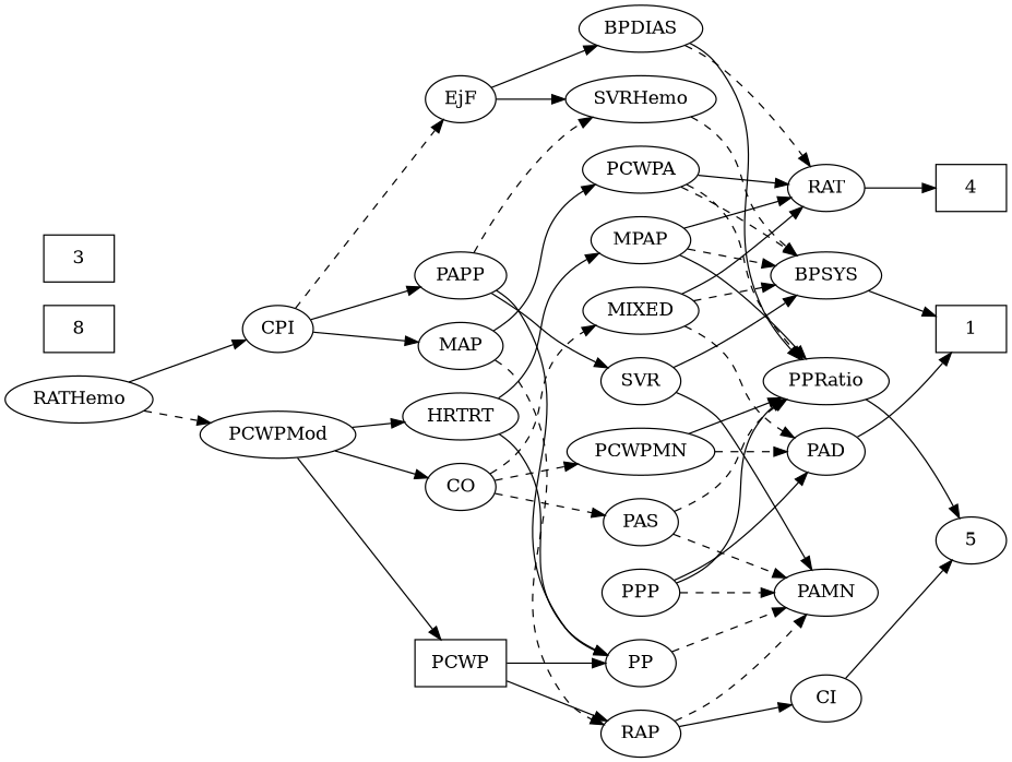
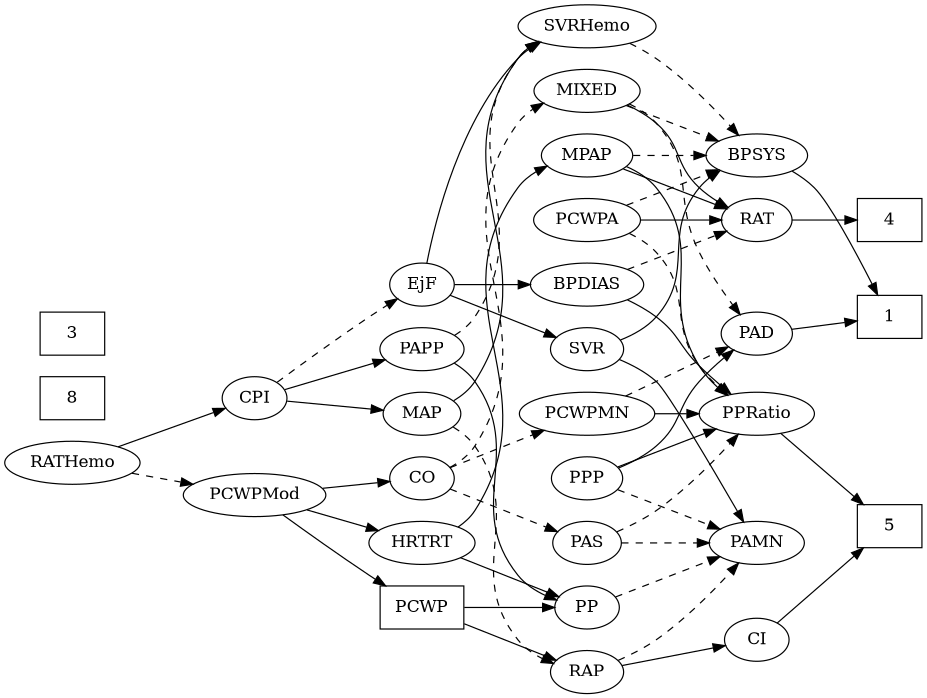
  strict digraph {
    rankdir=LR
    edge [style=solid]
    1 [height=0.5 shape=box width=0.75]
    n2 [height=0.5 label=8 shape=box width=0.75]
    3 [height=0.5 shape=box width=0.75]
    4 [height=0.5 shape=box width=0.75]
-   5 [height=0.5 shape=ellipse width=0.75]
+   5 [height=0.5 shape=box width=0.75]
    BPSYS [height=0.5 width=1.0471]
    PPRatio [height=0.5 width=1.1013]
    EjF [height=0.5 width=0.75]
    SVRHemo [height=0.5 width=1.3902]
    BPDIAS [height=0.5 width=1.1735]
    RAT [height=0.5 width=0.75827]
    RAP [height=0.5 width=0.77632]
    PAMN [height=0.5 width=1.011]
    CI [height=0.5 width=0.75]
    MIXED [height=0.5 width=1.1193]
    PAD [height=0.5 width=0.79437]
    MPAP [height=0.5 width=0.97491]
    CO [height=0.5 width=0.75]
    PAS [height=0.5 width=0.75]
    PCWPMN [height=0.5 width=1.3902]
    RATHemo [height=0.5 width=1.3721]
    CPI [height=0.5 width=0.75]
    PCWPMod [height=0.5 width=1.4443]
    MAP [height=0.5 width=0.84854]
    PAPP [height=0.5 width=0.88464]
    PCWP [height=0.5 shape=box width=0.97491]
    HRTRT [height=0.5 width=1.1013]
    PCWPA [height=0.5 width=1.1555]
    SVR [height=0.5 width=0.77632]
    PP [height=0.5 width=0.75]
    PPP [height=0.5 width=0.75]
    BPSYS -> 1
    PPRatio -> 5
    EjF -> SVRHemo
    EjF -> BPDIAS
    SVRHemo -> BPSYS [style=dashed]
    BPDIAS -> PPRatio
    BPDIAS -> RAT [style=dashed]
    RAT -> 4
    RAP -> PAMN [style=dashed]
    RAP -> CI
    CI -> 5
    MIXED -> BPSYS [style=dashed]
    MIXED -> RAT
    MIXED -> PAD [style=dashed]
    PAD -> 1
    MPAP -> BPSYS [style=dashed]
    MPAP -> PPRatio
    MPAP -> RAT
    CO -> MIXED [style=dashed]
    CO -> PAS [style=dashed]
    CO -> PCWPMN [style=dashed]
    PAS -> PPRatio [style=dashed]
    PAS -> PAMN [style=dashed]
    PCWPMN -> PPRatio
    PCWPMN -> PAD [style=dashed]
    RATHemo -> CPI
    RATHemo -> PCWPMod [style=dashed]
    CPI -> EjF [style=dashed]
    CPI -> MAP
    CPI -> PAPP
    PCWPMod -> CO
    PCWPMod -> PCWP
    PCWPMod -> HRTRT
    MAP -> RAP [style=dashed]
-   MAP -> PCWPA
+   MAP -> SVRHemo
    PAPP -> SVRHemo [style=dashed]
-   PAPP -> SVR
+   EjF -> SVR
    PAPP -> PP
    PCWP -> RAP
    PCWP -> PP
    HRTRT -> MPAP
    HRTRT -> PP
    PCWPA -> BPSYS [style=dashed]
    PCWPA -> PPRatio [style=dashed]
    PCWPA -> RAT
    SVR -> BPSYS
    SVR -> PAMN
    PP -> PAMN [style=dashed]
    PPP -> PPRatio
    PPP -> PAMN [style=dashed]
    PPP -> PAD
  }
